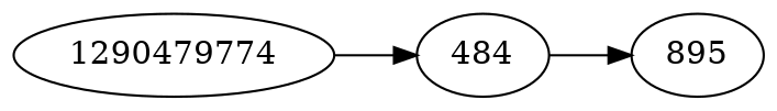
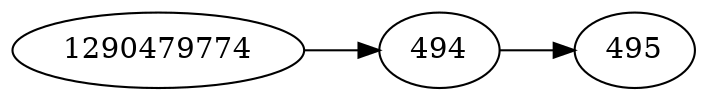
  strict digraph {
    rankdir=LR
    1290479774
-   494 [label=484]
-   495 [label=895]
+   494
+   495
    1290479774 -> 494
    494 -> 495
  }
